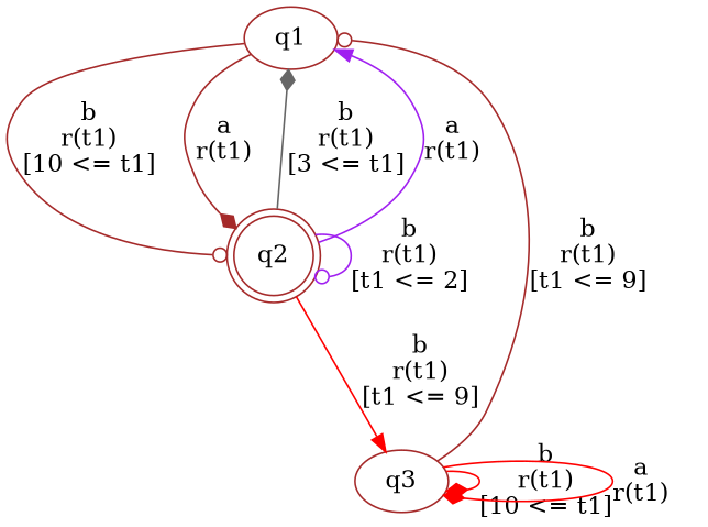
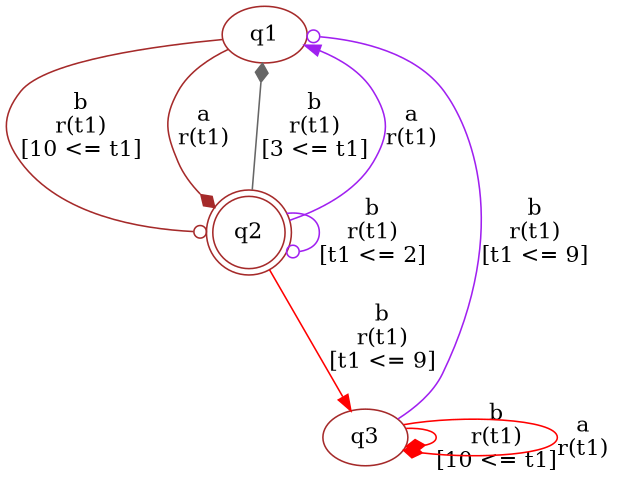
  digraph {
    node [color=brown]
    edge [arrowhead=diamond color=purple]
    n1 [label=q1]
    n2 [label=q2 shape=doublecircle]
    n3 [label=q3]
    n1 -> n2 [arrowhead=odot color=brown label="b\nr(t1)\n[10 <= t1]"]
    n1 -> n2 [color=brown label="a\nr(t1)\n"]
    n2 -> n1 [color=gray40 label="b\nr(t1)\n[3 <= t1]"]
    n2 -> n1 [arrowhead=normal label="a\nr(t1)\n"]
    n2 -> n2 [arrowhead=odot label="b\nr(t1)\n[t1 <= 2]"]
    n2 -> n3 [arrowhead=normal color=red label="b\nr(t1)\n[t1 <= 9]"]
-   n3 -> n1 [arrowhead=odot color=brown label="b\nr(t1)\n[t1 <= 9]"]
+   n3 -> n1 [arrowhead=odot label="b\nr(t1)\n[t1 <= 9]"]
    n3 -> n3 [color=red label="b\nr(t1)\n[10 <= t1]"]
    n3 -> n3 [color=red label="a\nr(t1)\n"]
  }
